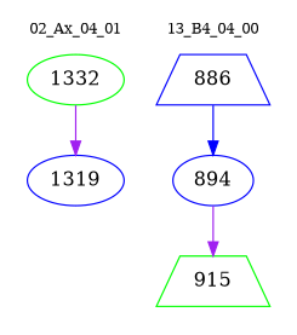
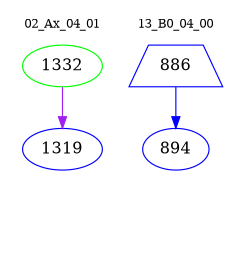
  digraph {
    node [color=blue shape=ellipse]
    edge [color=purple]
    n1 [color=green label=1332]
    n2 [label=1319]
    n3 [label=886 shape=trapezium]
    n4 [label=894]
-   n5 [color=green label=915 shape=trapezium]
    subgraph cluster_1 {
      color=white
      fontsize=10
      label="02_Ax_04_01"
      n1
      n2
    }
    subgraph cluster_2 {
      color=white
      fontsize=10
-     label="13_B4_04_00"
+     label="13_B0_04_00"
      n3
      n4
-     n5
    }
    n1 -> n2
    n3 -> n4 [color=blue]
-   n4 -> n5
  }
